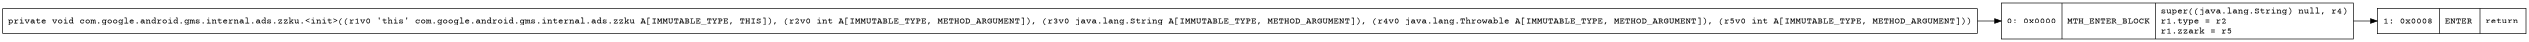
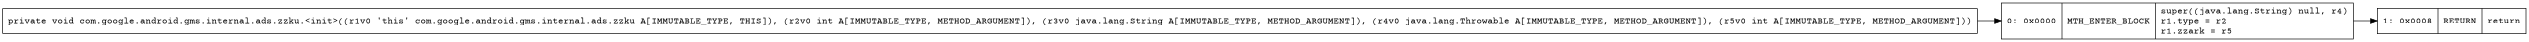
  digraph {
    rankdir=LR
    fontname="Courier Prime"
    node [shape=record fontname="Courier Prime"]
    edge [fontname="Courier Prime"]
    n1 [label="{0\:\ 0x0000|MTH_ENTER_BLOCK\l|super((java.lang.String) null, r4)\lr1.type = r2\lr1.zzark = r5\l}"]
-   n2 [label="{1\:\ 0x0008|ENTER\l|return\l}"]
+   n2 [label="{1\:\ 0x0008|RETURN\l|return\l}"]
    n3 [label="{private void com.google.android.gms.internal.ads.zzku.\<init\>((r1v0 'this' com.google.android.gms.internal.ads.zzku A[IMMUTABLE_TYPE, THIS]), (r2v0 int A[IMMUTABLE_TYPE, METHOD_ARGUMENT]), (r3v0 java.lang.String A[IMMUTABLE_TYPE, METHOD_ARGUMENT]), (r4v0 java.lang.Throwable A[IMMUTABLE_TYPE, METHOD_ARGUMENT]), (r5v0 int A[IMMUTABLE_TYPE, METHOD_ARGUMENT])) }"]
    n1 -> n2
    n3 -> n1
  }
